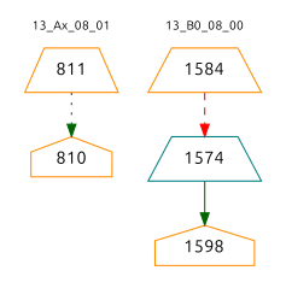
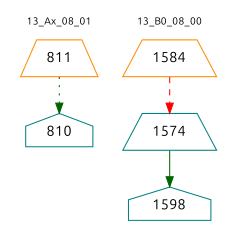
  digraph {
    fontname=Ubuntu
    node [color=darkorange fontname=Ubuntu shape=trapezium]
    edge [color=darkgreen fontname=Ubuntu]
    n1 [label=811]
-   n2 [label=810 shape=house]
+   n2 [color=teal label=810 shape=house]
    n3 [label=1584]
    n4 [color=teal label=1574]
-   n5 [label=1598 shape=house]
+   n5 [color=teal label=1598 shape=house]
    subgraph cluster_1 {
      color=white
      fontsize=10
      label="13_Ax_08_01"
      n1
      n2
    }
    subgraph cluster_2 {
      color=white
      fontsize=10
      label="13_B0_08_00"
      n3
      n4
      n5
    }
    n1 -> n2 [style=dotted]
    n3 -> n4 [color=red style=dashed]
    n4 -> n5 [style=solid]
  }
